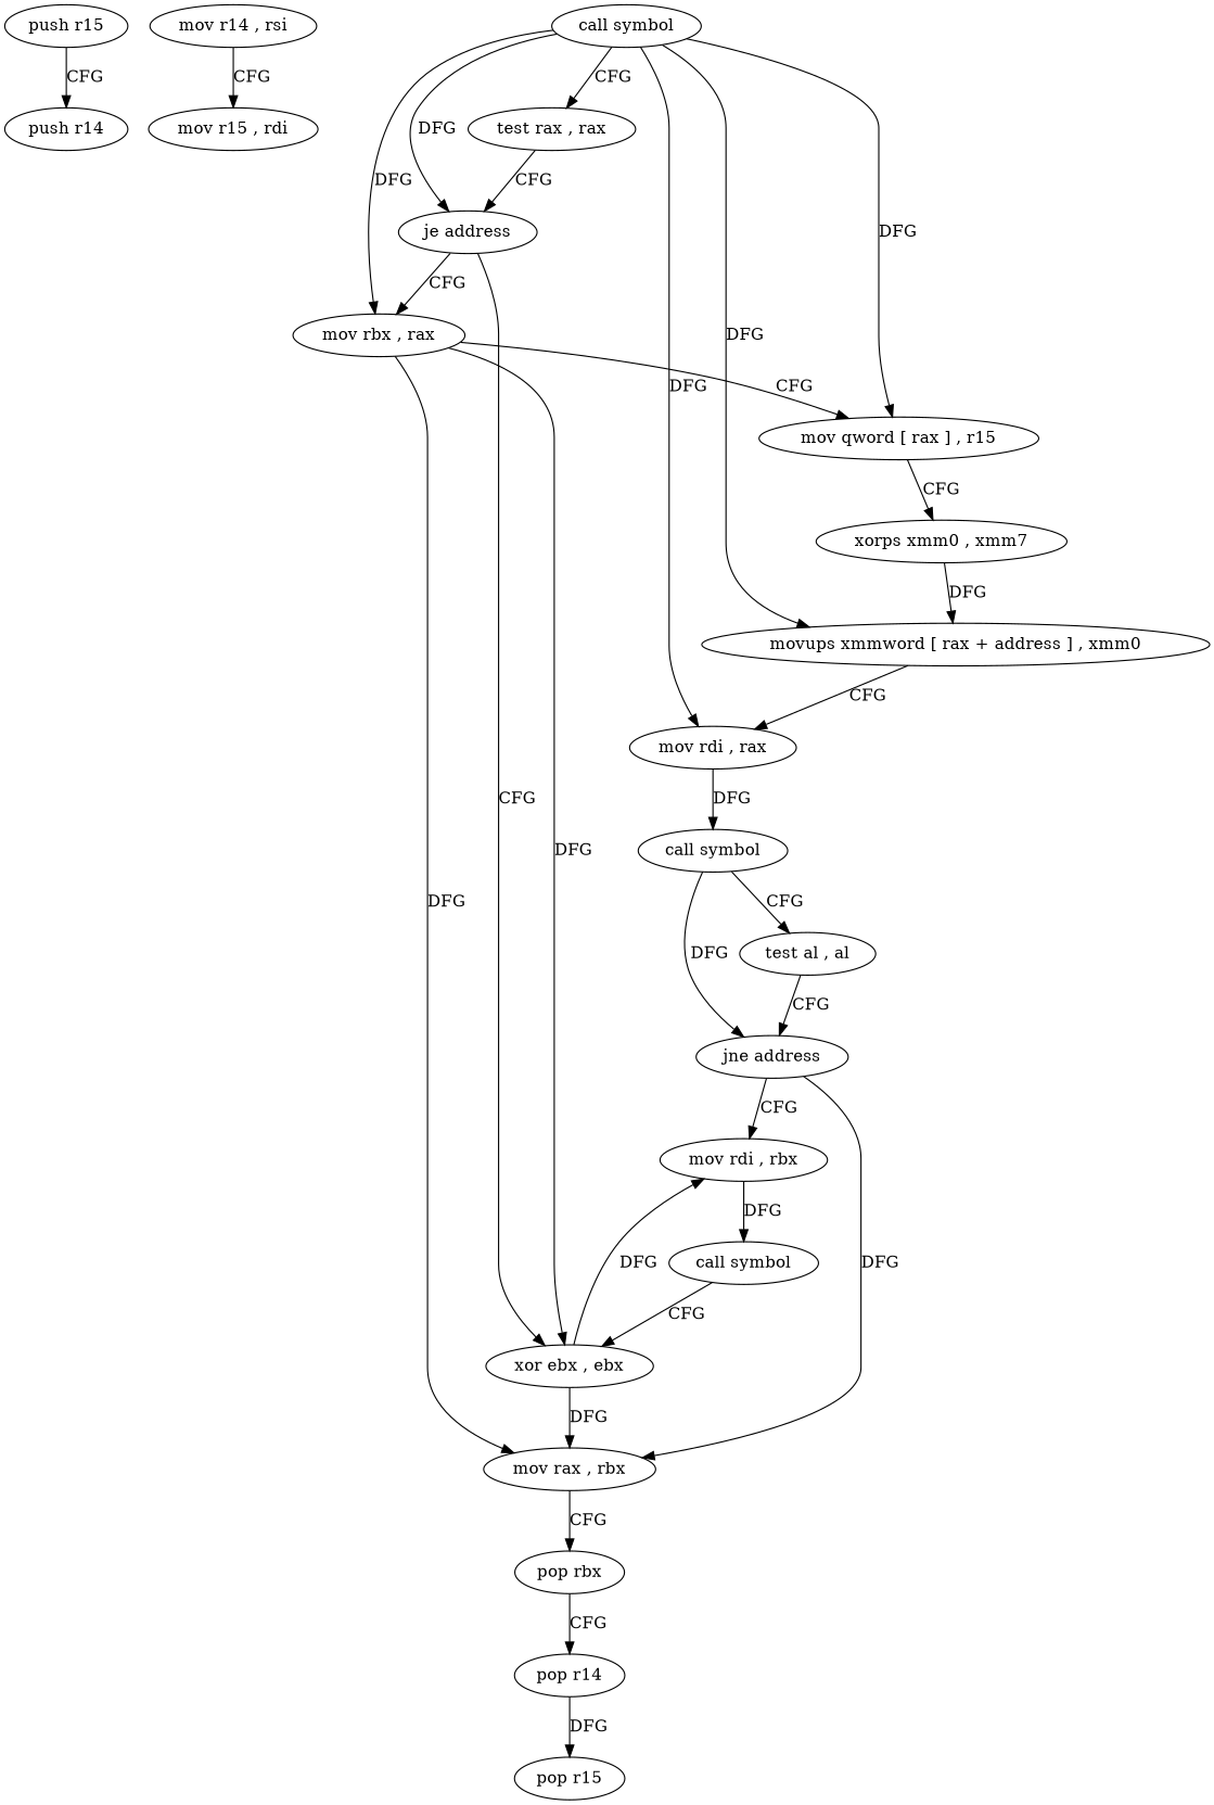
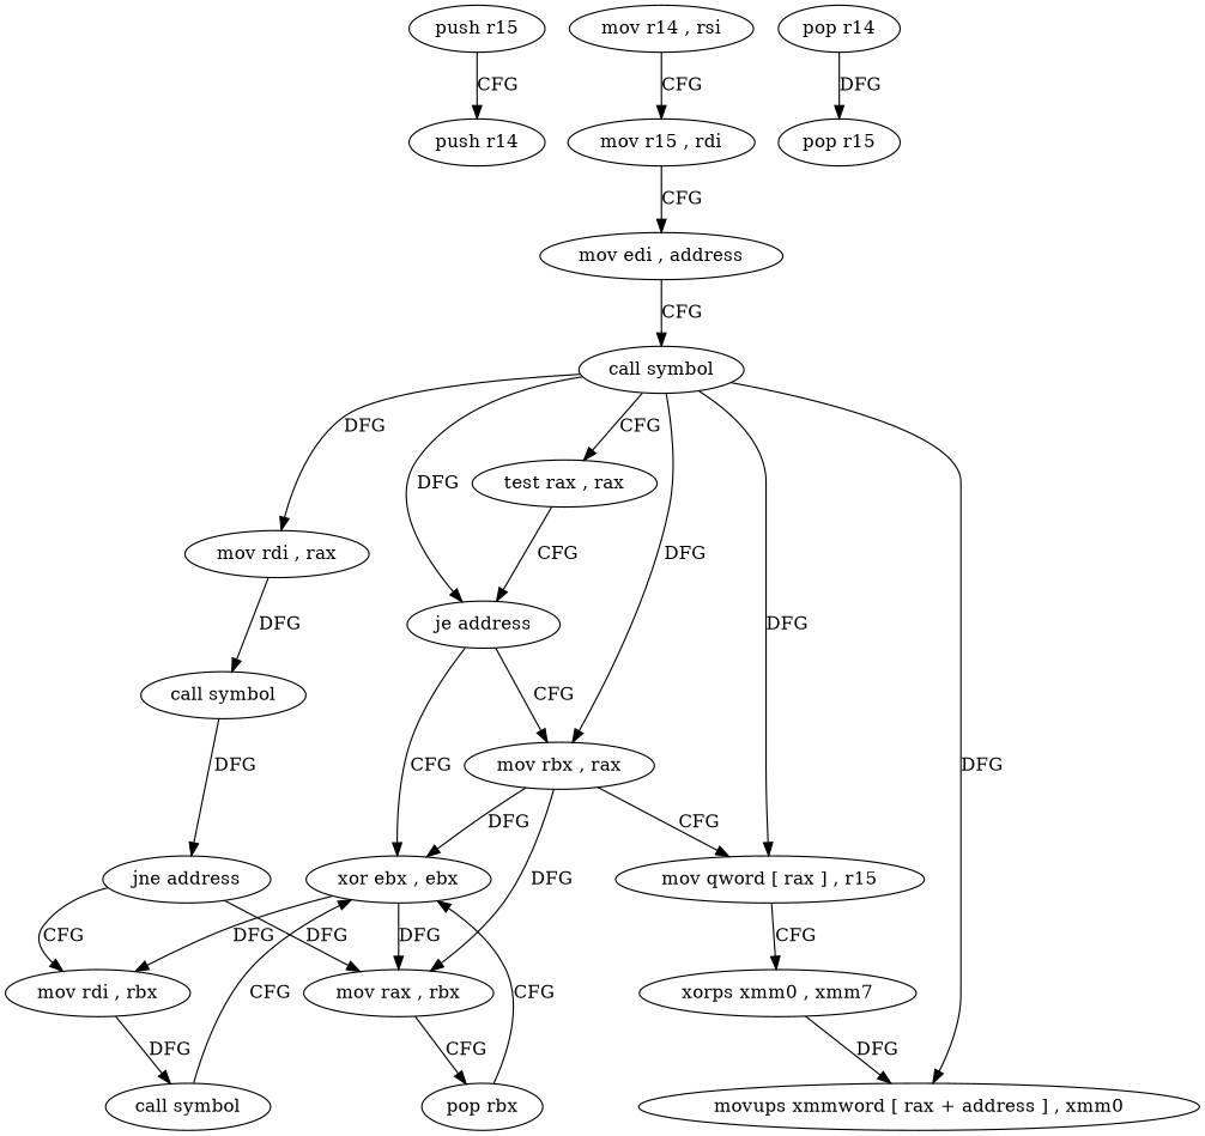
  digraph {
    n1 [label="push r15"]
    n2 [label="push r14"]
    n3 [label="mov r14 , rsi"]
    n4 [label="mov r15 , rdi"]
+   n5 [label="mov edi , address"]
    n6 [label="call symbol"]
    n7 [label="mov qword [ rax ] , r15"]
    n8 [label="xorps xmm0 , xmm7"]
    n9 [label="test rax , rax"]
    n10 [label="je address"]
    n11 [label="mov rbx , rax"]
    n12 [label="movups xmmword [ rax + address ] , xmm0"]
    n13 [label="mov rdi , rax"]
    n14 [label="xor ebx , ebx"]
    n15 [label="mov rax , rbx"]
    n16 [label="call symbol"]
    n17 [label="mov rdi , rbx"]
    n18 [label="pop rbx"]
    n19 [label="call symbol"]
    n20 [label="pop r14"]
-   n21 [label="test al , al"]
    n22 [label="jne address"]
    n23 [label="pop r15"]
    n1 -> n2 [label=CFG]
    n3 -> n4 [label=CFG]
+   n4 -> n5 [label=CFG]
+   n5 -> n6 [label=CFG]
    n6 -> n7 [label=DFG]
    n6 -> n9 [label=CFG]
    n6 -> n10 [label=DFG]
    n6 -> n11 [label=DFG]
    n6 -> n12 [label=DFG]
    n6 -> n13 [label=DFG]
    n7 -> n8 [label=CFG]
    n8 -> n12 [label=DFG]
    n9 -> n10 [label=CFG]
    n10 -> n11 [label=CFG]
    n10 -> n14 [label=CFG]
    n11 -> n7 [label=CFG]
    n11 -> n14 [label=DFG]
    n11 -> n15 [label=DFG]
-   n12 -> n13 [label=CFG]
    n13 -> n16 [label=DFG]
    n14 -> n15 [label=DFG]
    n14 -> n17 [label=DFG]
    n15 -> n18 [label=CFG]
-   n16 -> n21 [label=CFG]
    n16 -> n22 [label=DFG]
    n17 -> n19 [label=DFG]
-   n18 -> n20 [label=CFG]
+   n18 -> n14 [label=CFG]
    n19 -> n14 [label=CFG]
    n20 -> n23 [label=DFG]
-   n21 -> n22 [label=CFG]
    n22 -> n15 [label=DFG]
    n22 -> n17 [label=CFG]
  }
